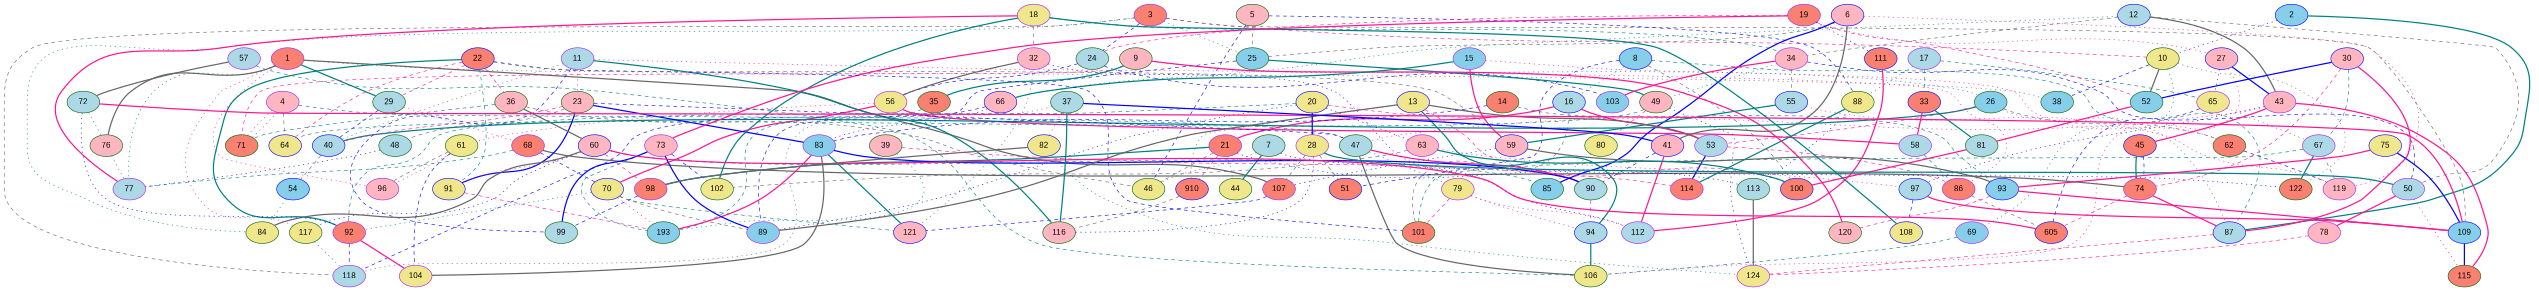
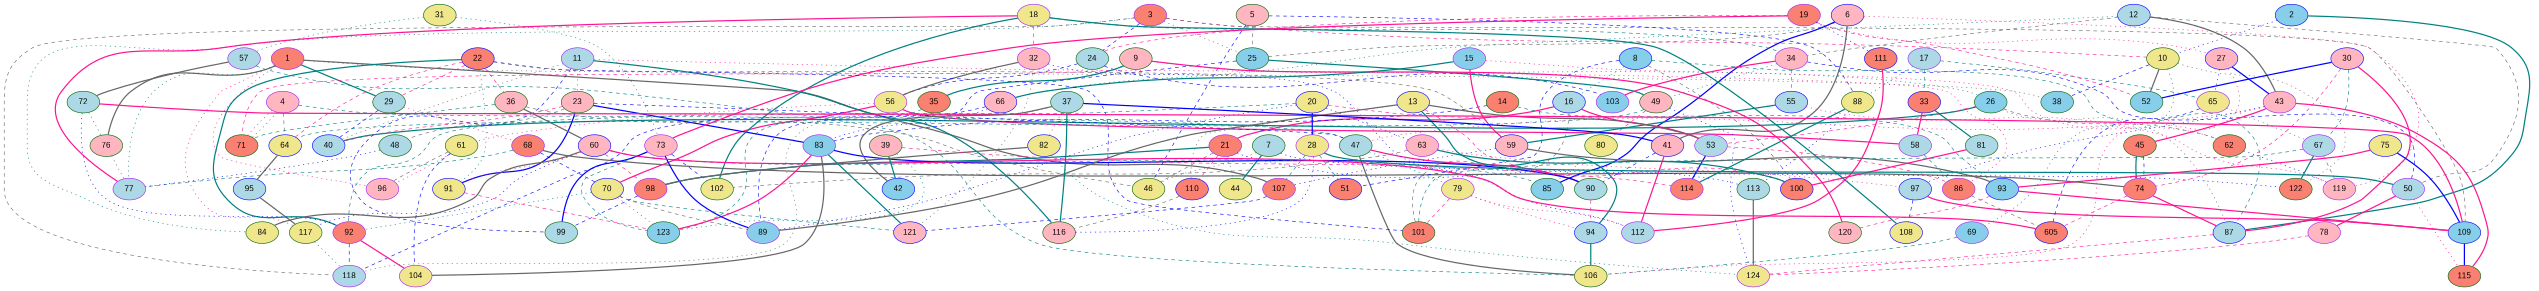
  graph {
    fontname="Liberation Sans"
    node [color=darkgreen fillcolor=lightblue fontname="Liberation Sans" style=filled]
    edge [color=deeppink fontname="Liberation Sans" style=dashed]
    1 [color=purple fillcolor=salmon]
    29
    38 [fillcolor=skyblue]
    76 [fillcolor=lightpink]
    77 [color=purple]
    96 [color=purple fillcolor=lightpink]
    107 [color=purple fillcolor=salmon]
    117 [fillcolor=khaki]
    40 [color=blue]
    68 [color=purple fillcolor=salmon]
    121 [color=blue fillcolor=lightpink]
    118 [color=purple]
    2 [color=blue fillcolor=skyblue]
    10 [fillcolor=khaki]
    87 [color=blue]
    122 [fillcolor=salmon]
    52 [fillcolor=skyblue]
    69 [color=purple fillcolor=skyblue]
    124 [color=purple fillcolor=khaki]
    3 [color=purple fillcolor=salmon]
    24
    25 [fillcolor=skyblue]
    84 [fillcolor=khaki]
    109 [color=blue fillcolor=skyblue]
    56 [color=purple fillcolor=khaki]
    103 [color=purple fillcolor=skyblue]
    89 [color=purple fillcolor=skyblue]
    49 [fillcolor=lightpink]
    115 [fillcolor=salmon]
    4 [color=purple fillcolor=lightpink]
    47
    64 [color=blue fillcolor=khaki]
    71 [fillcolor=salmon]
    106 [fillcolor=khaki]
    90
    79 [color=purple fillcolor=khaki]
+   95 [color=blue]
    5 [fillcolor=lightpink]
    46 [fillcolor=khaki]
    88 [fillcolor=khaki]
    113
    114 [color=purple fillcolor=salmon]
    6 [color=blue fillcolor=lightpink]
    41 [color=blue fillcolor=lightpink]
    85 [fillcolor=skyblue]
    119 [color=purple fillcolor=lightpink]
    112 [color=purple]
    7
    44 [fillcolor=khaki]
    8 [color=blue fillcolor=skyblue]
    16 [color=blue]
    51 [color=blue fillcolor=salmon]
    100 [color=blue fillcolor=salmon]
    53 [color=purple]
    21 [color=purple fillcolor=salmon]
    101 [fillcolor=salmon]
    9 [fillcolor=lightpink]
    26 [fillcolor=skyblue]
    35 [fillcolor=salmon]
    120 [fillcolor=lightpink]
    62 [fillcolor=salmon]
-   123 [fillcolor=skyblue label=193]
+   123 [fillcolor=skyblue]
    81
    11 [color=purple]
    23 [fillcolor=lightpink]
    86 [color=purple fillcolor=salmon]
    99
    116 [fillcolor=lightpink]
    83 [color=purple fillcolor=skyblue]
    91 [color=blue fillcolor=khaki]
    48
-   54 [color=blue fillcolor=skyblue]
    n73 [color=blue fillcolor=salmon label=605]
    12 [color=blue]
    34 [color=purple fillcolor=lightpink]
    43 [color=purple fillcolor=lightpink]
    50 [color=purple]
    66 [color=blue fillcolor=lightpink]
    55 [color=blue]
-   45 [color=blue fillcolor=salmon]
+   45 [fillcolor=salmon]
    97 [color=blue]
    78 [color=purple fillcolor=lightpink]
    13 [color=blue fillcolor=khaki]
    94 [color=blue]
-   110 [color=blue fillcolor=salmon label=910]
+   110 [color=blue fillcolor=salmon]
    14 [fillcolor=salmon]
    93 [color=blue fillcolor=skyblue]
    104 [color=purple fillcolor=khaki]
    15 [color=purple fillcolor=skyblue]
    59 [color=blue fillcolor=lightpink]
    98 [color=purple fillcolor=salmon]
    17 [color=purple]
    33 [color=blue fillcolor=salmon]
    65 [color=purple fillcolor=khaki]
    58 [color=purple]
    67 [color=purple]
    18 [color=purple fillcolor=khaki]
    32 [color=purple fillcolor=lightpink]
    102 [fillcolor=khaki]
    108 [color=blue fillcolor=khaki]
    19 [color=purple fillcolor=salmon]
    27 [color=blue fillcolor=lightpink]
    73 [color=purple fillcolor=lightpink]
    111 [color=blue fillcolor=salmon]
    20 [color=blue fillcolor=khaki]
    28 [color=purple fillcolor=khaki]
    63 [color=purple fillcolor=lightpink]
    92 [color=purple fillcolor=salmon]
    22 [color=blue fillcolor=salmon]
    36 [fillcolor=lightpink]
    60 [color=blue fillcolor=lightpink]
    61 [fillcolor=khaki]
    70 [color=blue fillcolor=khaki]
    80 [fillcolor=khaki]
    74 [color=purple fillcolor=salmon]
    30 [color=blue fillcolor=lightpink]
+   31 [fillcolor=khaki]
    57 [color=purple]
    72
    37
+   42 [color=blue fillcolor=skyblue]
    82 [color=blue fillcolor=khaki]
    39 [fillcolor=lightpink]
    75 [color=blue fillcolor=khaki]
    1 -- 29 [color=teal style=bold]
    1 -- 38 [color=gray40 style=dotted]
    1 -- 76 [color=gray40 style=bold]
    1 -- 77 [color=teal style=dotted]
    1 -- 96 [style=dotted]
    1 -- 107 [color=gray40 style=bold]
    1 -- 117 [style=dotted]
    29 -- 40 [color=blue]
    29 -- 68 [style=dotted]
    76 -- 77 [color=gray40 style=dotted]
    107 -- 121 [color=blue]
    117 -- 118 [color=teal style=dotted]
-   40 -- 54 [color=gray40]
    68 -- 77 [color=teal]
    68 -- 70 [color=blue]
    68 -- 74 [color=gray40 style=bold]
    2 -- 10 [color=blue style=dotted]
    2 -- 87 [color=teal style=bold]
    10 -- 38 [color=blue]
    10 -- 122 [color=gray40 style=dotted]
    10 -- 52 [color=gray40 style=bold]
    10 -- 69 [color=teal style=dotted]
    87 -- 124
-   52 -- 81 [style=bold]
    69 -- 106 [color=teal]
    3 -- 118 [color=gray40]
    3 -- 10
    3 -- 24 [color=blue]
    3 -- 25 [color=gray40 style=dotted]
    3 -- 84 [color=teal style=dotted]
    3 -- 109 [color=gray40]
    24 -- 56 [color=blue]
    24 -- 103 [color=blue]
    25 -- 89 [color=blue]
    25 -- 49 [color=teal style=bold]
    109 -- 115 [color=blue style=bold]
    56 -- 58 [style=bold]
    56 -- 61 [style=dotted]
    56 -- 70 [style=bold]
    49 -- 124 [color=blue style=dotted]
    49 -- 64 [color=teal]
    49 -- 80
    4 -- 47 [color=teal]
    4 -- 64 [color=gray40]
    4 -- 71 [style=dotted]
    4 -- 71 [color=gray40 style=dotted]
    47 -- 106 [color=gray40 style=bold]
    47 -- 90 [style=bold]
    47 -- 79 [color=teal style=dotted]
+   64 -- 95 [color=gray40 style=bold]
    90 -- 94
    79 -- 112 [style=dotted]
    79 -- 101
    79 -- 94 [style=dotted]
+   95 -- 117 [color=gray40 style=bold]
    5 -- 25 [color=gray40]
    5 -- 46 [color=blue]
    5 -- 88 [color=blue]
    88 -- 113 [color=blue style=dotted]
    88 -- 114 [color=teal style=bold]
    113 -- 124 [color=gray40 style=bold]
    6 -- 25 [color=gray40]
    6 -- 41 [color=gray40 style=bold]
    6 -- 85 [color=blue style=bold]
    6 -- 119 [style=dotted]
    41 -- 90 [color=blue]
    41 -- 112 [style=bold]
    7 -- 122 [color=blue style=dotted]
    7 -- 46 [color=gray40 style=dotted]
    7 -- 44 [color=teal style=bold]
    8 -- 87 [color=teal]
    8 -- 16 [color=teal style=dotted]
    8 -- 51 [color=blue]
    8 -- 100 [color=gray40]
    16 -- 53 [style=bold]
    16 -- 21 [style=bold]
    16 -- 101 [color=gray40]
    53 -- 114 [color=blue style=bold]
    53 -- 86
    21 -- 46 [color=gray40]
    21 -- 113 [color=blue style=dotted]
    21 -- 44 [color=teal style=dotted]
    21 -- 110
    21 -- 98 [color=teal style=bold]
    9 -- 71
    9 -- 26 [color=teal style=dotted]
    9 -- 35 [color=teal style=bold]
    9 -- 120 [style=bold]
    26 -- 40 [color=teal style=bold]
    26 -- 87 [color=gray40 style=dotted]
    26 -- 53
    26 -- 62 [color=gray40]
    35 -- 123 [color=teal]
-   62 -- 119 [color=blue]
+   62 -- 119 [color=blue style=dotted]
    81 -- 100 [style=bold]
    11 -- 40 [color=gray40 style=dotted]
    11 -- 23 [style=dotted]
    11 -- 86 [style=dotted]
    11 -- 99 [color=blue]
    11 -- 116 [color=teal style=bold]
    23 -- 40
    23 -- 47 [color=blue]
    23 -- 83 [color=blue style=bold]
    23 -- 91 [color=blue style=bold]
    23 -- 48 [color=gray40]
    86 -- n73 [color=gray40]
    83 -- 121 [color=teal style=bold]
    83 -- 90 [color=blue style=bold]
    83 -- 123 [style=bold]
    83 -- 104 [color=gray40 style=bold]
    91 -- 123
    48 -- 77 [color=blue style=dotted]
-   54 -- 84 [color=gray40 style=dotted]
    12 -- 34 [color=gray40]
    12 -- 43 [color=gray40 style=bold]
    12 -- 50 [color=gray40]
    12 -- 66 [color=teal style=dotted]
    34 -- 103 [style=bold]
    34 -- 49 [color=teal style=dotted]
    34 -- 50 [color=blue]
    34 -- 55 [color=gray40]
    43 -- 115 [style=bold]
    43 -- 47 [style=dotted]
    43 -- 45 [style=bold]
    43 -- 97 [color=blue style=dotted]
    50 -- 115 [style=dotted]
    50 -- 78 [style=bold]
    66 -- 118 [color=blue]
    66 -- 83 [color=blue style=dotted]
    55 -- 119 [style=dotted]
    55 -- 59 [color=teal style=bold]
    45 -- 74 [color=teal style=bold]
    45 -- 74 [color=blue]
    97 -- 109 [style=bold]
    97 -- 108 [color=blue]
    78 -- 124
    13 -- 89 [color=gray40 style=bold]
    13 -- 100
    13 -- 53 [color=gray40 style=bold]
    13 -- 94 [color=teal style=bold]
    13 -- 110 [color=gray40 style=dotted]
    94 -- 106 [color=teal style=bold]
    110 -- 116 [color=gray40]
    14 -- 83 [color=blue]
    14 -- 93 [color=teal]
    93 -- 109 [style=bold]
    93 -- 120
    15 -- 62 [style=dotted]
    15 -- 66 [color=teal style=bold]
    15 -- 59 [style=bold]
    59 -- 107 [color=blue style=dotted]
    59 -- 93 [color=gray40 style=bold]
    98 -- 99 [color=blue]
    17 -- 88 [color=teal style=dotted]
    17 -- 33 [color=teal]
    17 -- 65 [color=teal]
    33 -- 81 [color=teal style=bold]
    33 -- 58 [style=bold]
    65 -- n73 [color=blue]
    65 -- 67 [color=gray40 style=dotted]
    58 -- 86 [color=teal]
    67 -- 122 [color=teal style=bold]
    67 -- 119 [color=gray40]
    67 -- 101 [color=teal]
    18 -- 77 [style=bold]
    18 -- 34 [color=teal]
    18 -- 32 [color=gray40]
    18 -- 102 [color=teal style=bold]
    18 -- 108 [color=teal style=bold]
    32 -- 121 [color=gray40 style=dotted]
    32 -- 56 [color=gray40 style=bold]
    32 -- 112 [color=blue style=dotted]
    19 -- 52
    19 -- 24
    19 -- 27 [style=dotted]
    19 -- 73 [style=bold]
    19 -- 111 [color=blue style=dotted]
    27 -- 106 [style=dotted]
    27 -- 43 [color=blue style=bold]
    27 -- 65 [color=blue style=dotted]
    73 -- 89 [color=blue style=bold]
    73 -- 123 [color=teal]
    73 -- 99 [color=blue style=bold]
    73 -- 102 [color=blue]
    111 -- 112 [style=bold]
    20 -- 89 [color=blue style=dotted]
    20 -- 53
    20 -- 28 [color=blue style=bold]
    20 -- 63 [color=blue style=dotted]
    20 -- 92 [color=teal]
    28 -- 107 [color=teal]
    28 -- 51 [color=teal]
    28 -- 116 [color=blue style=dotted]
    28 -- 50 [color=teal style=bold]
    63 -- 100 [color=teal style=bold]
    63 -- 97 [style=dotted]
    63 -- 102 [color=gray40]
    92 -- 118 [color=blue]
    92 -- 104 [style=bold]
    22 -- 29
    22 -- 64
    22 -- 101 [color=blue]
-   22 -- 91 [color=teal]
+   22 -- 91 [color=teal style=dotted]
    22 -- 59 [color=gray40]
    22 -- 92 [color=teal style=bold]
    22 -- 36
    36 -- 71 [color=teal]
    36 -- 46 [color=gray40]
    36 -- 60 [color=gray40 style=bold]
    60 -- 117 [color=blue style=dotted]
    60 -- 84 [color=gray40 style=bold]
    60 -- 85 [color=teal]
    60 -- 91 [style=dotted]
    60 -- n73 [style=bold]
    60 -- 98
    61 -- 96 [color=gray40]
    61 -- 96 [style=dotted]
    61 -- 104 [color=blue]
    70 -- 121 [color=teal]
    70 -- 89 [color=gray40]
    70 -- 123 [style=dotted]
    70 -- 92 [color=teal style=dotted]
    80 -- 85 [color=gray40 style=dotted]
    74 -- 87 [style=bold]
    74 -- n73
    30 -- 87 [style=bold]
    30 -- 52 [color=blue style=bold]
    30 -- 67 [color=teal]
    30 -- 74
+   31 -- 73 [color=teal style=dotted]
+   31 -- 57 [color=teal style=dotted]
    57 -- 106 [color=teal]
    57 -- 72 [color=gray40 style=bold]
    72 -- 76 [color=teal style=dotted]
    72 -- 109 [style=bold]
    72 -- 92 [color=blue style=dotted]
    37 -- 118 [color=gray40 style=dotted]
    37 -- 41 [color=blue style=bold]
    37 -- 116 [color=teal style=bold]
+   37 -- 42 [color=gray40 style=bold]
    37 -- 82 [style=dotted]
    82 -- 124 [color=teal style=dotted]
    82 -- 98 [color=gray40 style=bold]
    39 -- 114
    39 -- 123 [color=teal style=dotted]
+   39 -- 42 [color=teal style=bold]
    75 -- 109 [color=blue style=bold]
    75 -- 93 [style=bold]
  }
